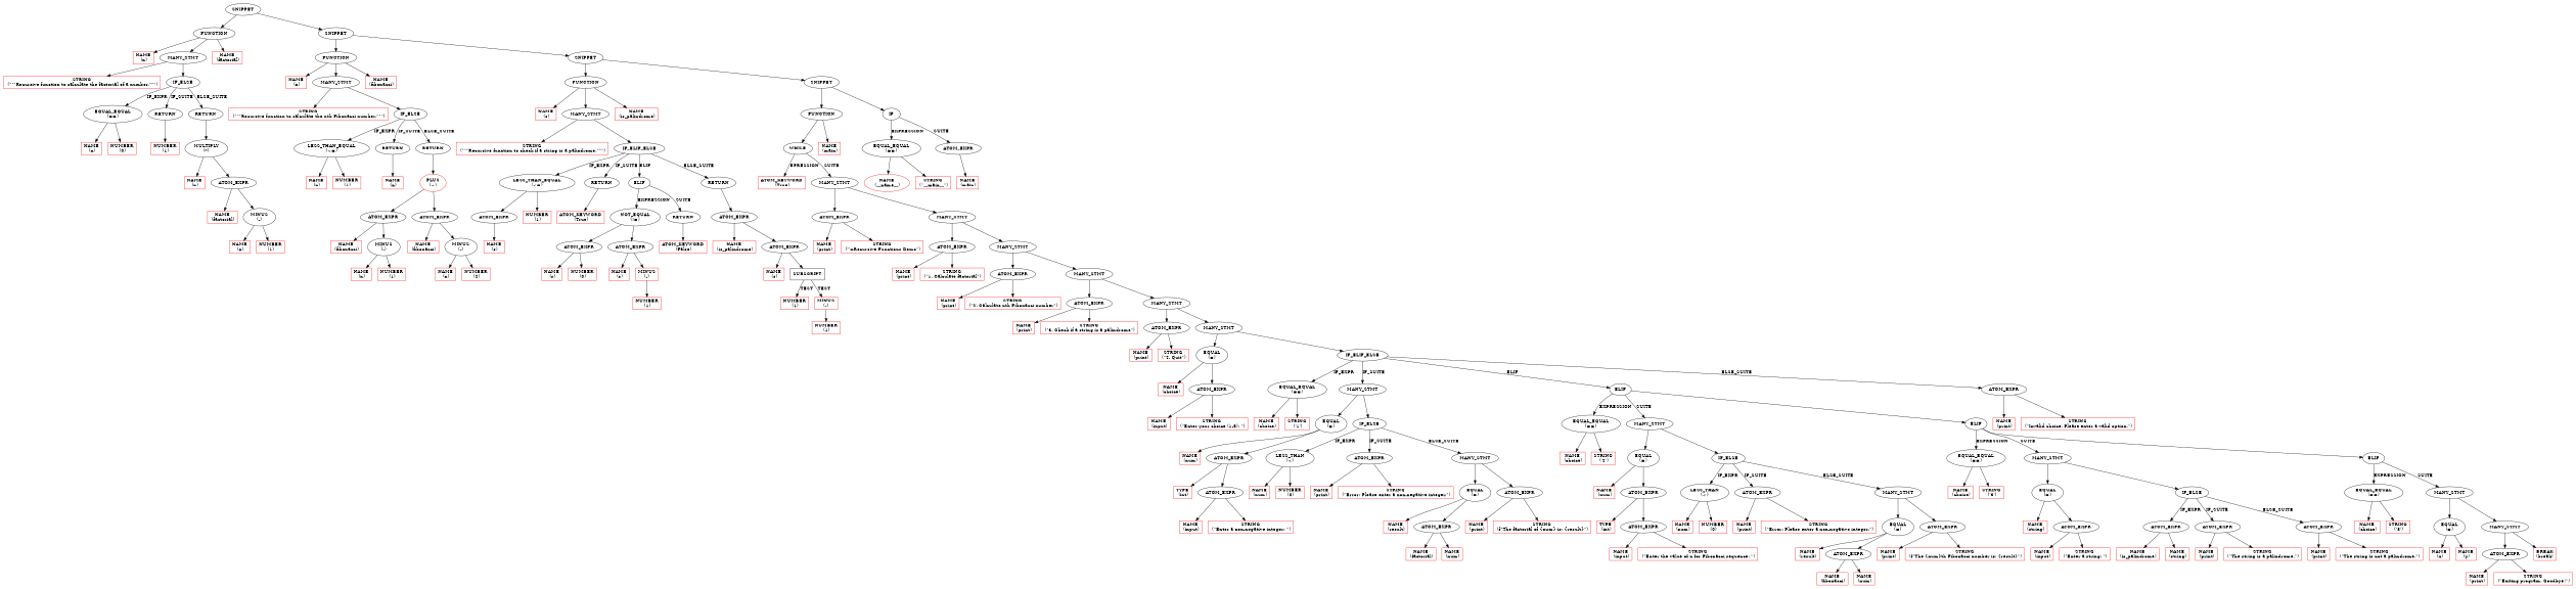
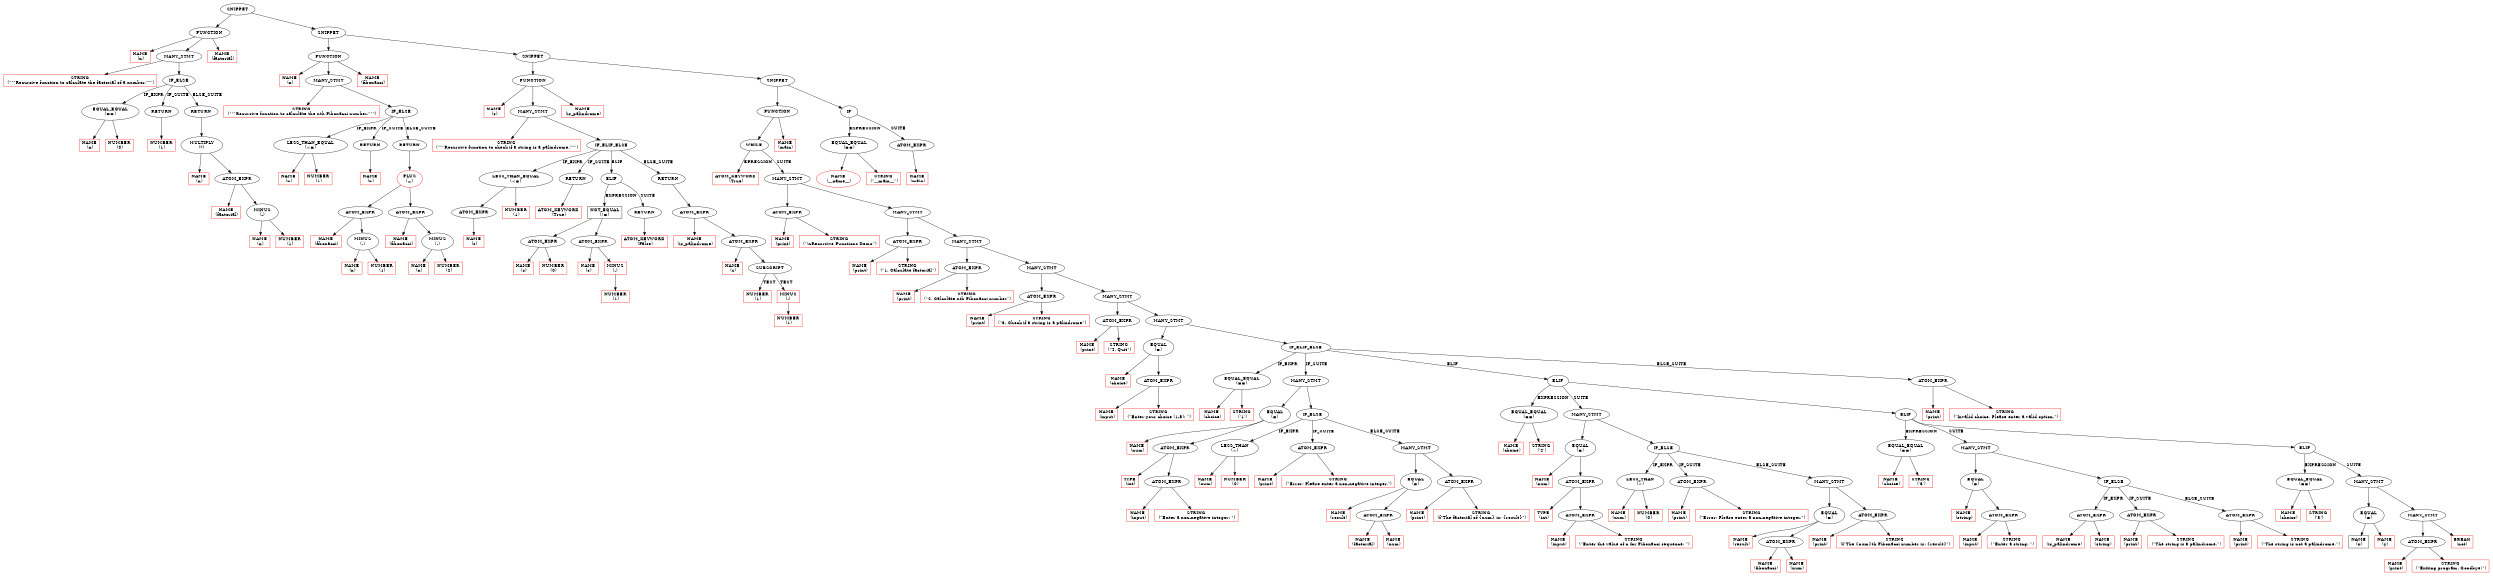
  digraph {
    ordering=out
    node [color=red shape=box]
    n1 [label="NAME\n (n)"]
    n2 [label="STRING\n (\"\"\"Recursive function to calculate the factorial of a number.\"\"\")"]
    n3 [label="NAME\n (n)"]
    n4 [label="EQUAL_EQUAL\n(==)" color="" shape=""]
    n5 [label="NUMBER\n (0)"]
    n6 [label="NUMBER\n (1)"]
    n7 [label=RETURN color="" shape=""]
    n8 [label="NAME\n (n)"]
    n9 [label="MULTIPLY\n(*)" color="" shape=""]
    n10 [label=ATOM_EXPR color="" shape=""]
    n11 [label="NAME\n (factorial)"]
    n12 [label="MINUS\n(-)" color="" shape=""]
    n13 [label="NAME\n (n)"]
    n14 [label="NUMBER\n (1)"]
    n15 [label=RETURN color="" shape=""]
    n16 [label=IF_ELSE color="" shape=""]
    n17 [label=MANY_STMT color="" shape=""]
    n18 [label=FUNCTION color="" shape=""]
    n19 [label="NAME\n (factorial)"]
    n20 [label="NAME\n (n)"]
    n21 [label="STRING\n (\"\"\"Recursive function to calculate the nth Fibonacci number.\"\"\")"]
    n22 [label="NAME\n (n)"]
    n23 [label="LESS_THAN_EQUAL\n(<=)" color="" shape=""]
    n24 [label="NUMBER\n (1)"]
    n25 [label="NAME\n (n)"]
    n26 [label=RETURN color="" shape=""]
    n27 [label="NAME\n (fibonacci)"]
    n28 [label="NAME\n (n)"]
    n29 [label="NUMBER\n (1)"]
    n30 [label="MINUS\n(-)" color="" shape=""]
    n31 [label=ATOM_EXPR color="" shape=""]
    n32 [label="NAME\n (fibonacci)"]
    n33 [label="NAME\n (n)"]
    n34 [label="NUMBER\n (2)"]
    n35 [label="MINUS\n(-)" color="" shape=""]
    n36 [label=ATOM_EXPR color="" shape=""]
    n37 [label="PLUS\n(+)" shape=""]
    n38 [label=RETURN color="" shape=""]
    n39 [label=IF_ELSE color="" shape=""]
    n40 [label=MANY_STMT color="" shape=""]
    n41 [label=FUNCTION color="" shape=""]
    n42 [label="NAME\n (fibonacci)"]
    n43 [label="NAME\n (s)"]
    n44 [label="STRING\n (\"\"\"Recursive function to check if a string is a palindrome.\"\"\")"]
    n45 [label="NAME\n (s)"]
    n46 [label=ATOM_EXPR color="" shape=""]
    n47 [label="LESS_THAN_EQUAL\n(<=)" color="" shape=""]
    n48 [label="NUMBER\n (1)"]
    n49 [label="ATOM_KEYWORD\n (True)"]
    n50 [label=RETURN color="" shape=""]
    n51 [label="NAME\n (s)"]
    n52 [label="NUMBER\n (0)"]
    n53 [label=ATOM_EXPR color="" shape=""]
-   n54 [label="NOT_EQUAL\n(!=)" color="" shape=""]
+   n54 [label="NOT_EQUAL\n(!=)" color=""]
    n55 [label=ATOM_EXPR color="" shape=""]
    n56 [label="NAME\n (s)"]
    n57 [label="MINUS\n(-)"]
    n58 [label="NUMBER\n (1)"]
    n59 [label="ATOM_KEYWORD\n (False)"]
    n60 [label=RETURN color="" shape=""]
    n61 [label=ELIF color="" shape=""]
    n62 [label="NAME\n (is_palindrome)"]
    n63 [label="NAME\n (s)"]
    n64 [label="NUMBER\n (1)"]
    n65 [label="MINUS\n(-)"]
    n66 [label="NUMBER\n (1)"]
-   n67 [label=SUBSCRIPT color=""]
+   n67 [label=SUBSCRIPT color="" shape=""]
    n68 [label=ATOM_EXPR color="" shape=""]
    n69 [label=ATOM_EXPR color="" shape=""]
    n70 [label=RETURN color="" shape=""]
    n71 [label=IF_ELIF_ELSE color="" shape=""]
    n72 [label=MANY_STMT color="" shape=""]
    n73 [label=FUNCTION color="" shape=""]
    n74 [label="NAME\n (is_palindrome)"]
    n75 [label="ATOM_KEYWORD\n (True)"]
    n76 [label="NAME\n (print)"]
    n77 [label="STRING\n (\"\\nRecursive Functions Demo\")"]
    n78 [label=ATOM_EXPR color="" shape=""]
    n79 [label="NAME\n (print)"]
    n80 [label="STRING\n (\"1. Calculate factorial\")"]
    n81 [label=ATOM_EXPR color="" shape=""]
    n82 [label="NAME\n (print)"]
    n83 [label="STRING\n (\"2. Calculate nth Fibonacci number\")"]
    n84 [label=ATOM_EXPR color="" shape=""]
    n85 [label="NAME\n (print)"]
    n86 [label="STRING\n (\"3. Check if a string is a palindrome\")"]
    n87 [label=ATOM_EXPR color="" shape=""]
    n88 [label="NAME\n (print)"]
    n89 [label="STRING\n (\"4. Quit\")"]
    n90 [label=ATOM_EXPR color="" shape=""]
    n91 [label="NAME\n (choice)"]
    n92 [label="NAME\n (input)"]
    n93 [label="STRING\n (\"Enter your choice (1-5): \")"]
    n94 [label=ATOM_EXPR color="" shape=""]
    n95 [label="EQUAL\n(=)" color="" shape=""]
    n96 [label="NAME\n (choice)"]
    n97 [label="EQUAL_EQUAL\n(==)" color="" shape=""]
    n98 [label="STRING\n ('1')"]
    n99 [label="NAME\n (num)"]
    n100 [label="TYPE\n (int)"]
    n101 [label="NAME\n (input)"]
    n102 [label="STRING\n (\"Enter a non-negative integer: \")"]
    n103 [label=ATOM_EXPR color="" shape=""]
    n104 [label=ATOM_EXPR color="" shape=""]
    n105 [label="EQUAL\n(=)" color="" shape=""]
    n106 [label="NAME\n (num)"]
    n107 [label="LESS_THAN\n(<)" color="" shape=""]
    n108 [label="NUMBER\n (0)"]
    n109 [label="NAME\n (print)"]
    n110 [label="STRING\n (\"Error: Please enter a non-negative integer.\")"]
    n111 [label=ATOM_EXPR color="" shape=""]
    n112 [label="NAME\n (result)"]
    n113 [label="NAME\n (factorial)"]
    n114 [label="NAME\n (num)"]
    n115 [label=ATOM_EXPR color="" shape=""]
    n116 [label="EQUAL\n(=)" color="" shape=""]
    n117 [label="NAME\n (print)"]
    n118 [label="STRING\n (f\"The factorial of {num} is: {result}\")"]
    n119 [label=ATOM_EXPR color="" shape=""]
    n120 [label=MANY_STMT color="" shape=""]
    n121 [label=IF_ELSE color="" shape=""]
    n122 [label=MANY_STMT color="" shape=""]
    n123 [label="NAME\n (choice)"]
    n124 [label="EQUAL_EQUAL\n(==)" color="" shape=""]
    n125 [label="STRING\n ('2')"]
    n126 [label="NAME\n (num)"]
    n127 [label="TYPE\n (int)"]
    n128 [label="NAME\n (input)"]
    n129 [label="STRING\n (\"Enter the value of n for Fibonacci sequence: \")"]
    n130 [label=ATOM_EXPR color="" shape=""]
    n131 [label=ATOM_EXPR color="" shape=""]
    n132 [label="EQUAL\n(=)" color="" shape=""]
    n133 [label="NAME\n (num)"]
    n134 [label="LESS_THAN\n(<)" color="" shape=""]
    n135 [label="NUMBER\n (0)"]
    n136 [label="NAME\n (print)"]
    n137 [label="STRING\n (\"Error: Please enter a non-negative integer.\")"]
    n138 [label=ATOM_EXPR color="" shape=""]
    n139 [label="NAME\n (result)"]
    n140 [label="NAME\n (fibonacci)"]
    n141 [label="NAME\n (num)"]
    n142 [label=ATOM_EXPR color="" shape=""]
    n143 [label="EQUAL\n(=)" color="" shape=""]
    n144 [label="NAME\n (print)"]
    n145 [label="STRING\n (f\"The {num}th Fibonacci number is: {result}\")"]
    n146 [label=ATOM_EXPR color="" shape=""]
    n147 [label=MANY_STMT color="" shape=""]
    n148 [label=IF_ELSE color="" shape=""]
    n149 [label=MANY_STMT color="" shape=""]
    n150 [label="NAME\n (choice)"]
    n151 [label="EQUAL_EQUAL\n(==)" color="" shape=""]
    n152 [label="STRING\n ('3')"]
    n153 [label="NAME\n (string)"]
    n154 [label="NAME\n (input)"]
    n155 [label="STRING\n (\"Enter a string: \")"]
    n156 [label=ATOM_EXPR color="" shape=""]
    n157 [label="EQUAL\n(=)" color="" shape=""]
    n158 [label="NAME\n (is_palindrome)"]
    n159 [label="NAME\n (string)"]
    n160 [label=ATOM_EXPR color="" shape=""]
    n161 [label="NAME\n (print)"]
    n162 [label="STRING\n (\"The string is a palindrome.\")"]
    n163 [label=ATOM_EXPR color="" shape=""]
    n164 [label="NAME\n (print)"]
    n165 [label="STRING\n (\"The string is not a palindrome.\")"]
    n166 [label=ATOM_EXPR color="" shape=""]
    n167 [label=IF_ELSE color="" shape=""]
    n168 [label=MANY_STMT color="" shape=""]
    n169 [label="NAME\n (choice)"]
    n170 [label="EQUAL_EQUAL\n(==)" color="" shape=""]
    n171 [label="STRING\n ('8')"]
-   n172 [label="NAME\n (x)"]
+   n172 [color=black label="NAME\n (x)"]
    n173 [label="NAME\n (y)"]
    n174 [label="EQUAL\n(=)" color="" shape=""]
    n175 [label="NAME\n (print)"]
    n176 [label="STRING\n (\"Exiting program. Goodbye!\")"]
    n177 [label=ATOM_EXPR color="" shape=""]
-   n178 [label="BREAK\n(break)"]
+   n178 [label="BREAK\n(not)"]
    n179 [label=MANY_STMT color="" shape=""]
    n180 [label=MANY_STMT color="" shape=""]
    n181 [label=ELIF color="" shape=""]
    n182 [label=ELIF color="" shape=""]
    n183 [label=ELIF color="" shape=""]
    n184 [label="NAME\n (print)"]
    n185 [label="STRING\n (\"Invalid choice. Please enter a valid option.\")"]
    n186 [label=ATOM_EXPR color="" shape=""]
    n187 [label=IF_ELIF_ELSE color="" shape=""]
    n188 [label=MANY_STMT color="" shape=""]
    n189 [label=MANY_STMT color="" shape=""]
    n190 [label=MANY_STMT color="" shape=""]
    n191 [label=MANY_STMT color="" shape=""]
    n192 [label=MANY_STMT color="" shape=""]
    n193 [label=MANY_STMT color="" shape=""]
    n194 [label=WHILE color="" shape=""]
    n195 [label=FUNCTION color="" shape=""]
    n196 [label="NAME\n (main)"]
    n197 [label="NAME\n (__name__)" shape=ellipse]
    n198 [label="EQUAL_EQUAL\n(==)" color="" shape=""]
    n199 [label="STRING\n (\"__main__\")"]
    n200 [label="NAME\n (main)"]
    n201 [label=ATOM_EXPR color="" shape=""]
    n202 [label=IF color="" shape=""]
    n203 [label=SNIPPET color="" shape=""]
    n204 [label=SNIPPET color="" shape=""]
    n205 [label=SNIPPET color="" shape=""]
    n206 [label=SNIPPET color="" shape=""]
    n4 -> n3
    n4 -> n5
    n7 -> n6
    n9 -> n8
    n9 -> n10
    n10 -> n11
    n10 -> n12
    n12 -> n13
    n12 -> n14
    n15 -> n9
    n16 -> n4 [label=IF_EXPR]
    n16 -> n7 [label=IF_SUITE]
    n16 -> n15 [label=ELSE_SUITE]
    n17 -> n2
    n17 -> n16
    n18 -> n1
    n18 -> n17
    n18 -> n19
    n23 -> n22
    n23 -> n24
    n26 -> n25
    n30 -> n28
    n30 -> n29
    n31 -> n27
    n31 -> n30
    n35 -> n33
    n35 -> n34
    n36 -> n32
    n36 -> n35
    n37 -> n31
    n37 -> n36
    n38 -> n37
    n39 -> n23 [label=IF_EXPR]
    n39 -> n26 [label=IF_SUITE]
    n39 -> n38 [label=ELSE_SUITE]
    n40 -> n21
    n40 -> n39
    n41 -> n20
    n41 -> n40
    n41 -> n42
    n46 -> n45
    n47 -> n46
    n47 -> n48
    n50 -> n49
    n53 -> n51
    n53 -> n52
    n54 -> n53
    n54 -> n55
    n55 -> n56
    n55 -> n57
    n57 -> n58
    n60 -> n59
    n61 -> n54 [label=EXPRESSION]
    n61 -> n60 [label=SUITE]
    n65 -> n66
    n67 -> n64 [label=TEST]
    n67 -> n65 [label=TEST]
    n68 -> n63
    n68 -> n67
    n69 -> n62
    n69 -> n68
    n70 -> n69
    n71 -> n47 [label=IF_EXPR]
    n71 -> n50 [label=IF_SUITE]
    n71 -> n61 [label=ELIF]
    n71 -> n70 [label=ELSE_SUITE]
    n72 -> n44
    n72 -> n71
    n73 -> n43
    n73 -> n72
    n73 -> n74
    n78 -> n76
    n78 -> n77
    n81 -> n79
    n81 -> n80
    n84 -> n82
    n84 -> n83
    n87 -> n85
    n87 -> n86
    n90 -> n88
    n90 -> n89
    n94 -> n92
    n94 -> n93
    n95 -> n91
    n95 -> n94
    n97 -> n96
    n97 -> n98
    n103 -> n101
    n103 -> n102
    n104 -> n100
    n104 -> n103
    n105 -> n99
    n105 -> n104
    n107 -> n106
    n107 -> n108
    n111 -> n109
    n111 -> n110
    n115 -> n113
    n115 -> n114
    n116 -> n112
    n116 -> n115
    n119 -> n117
    n119 -> n118
    n120 -> n116
    n120 -> n119
    n121 -> n107 [label=IF_EXPR]
    n121 -> n111 [label=IF_SUITE]
    n121 -> n120 [label=ELSE_SUITE]
    n122 -> n105
    n122 -> n121
    n124 -> n123
    n124 -> n125
    n130 -> n128
    n130 -> n129
    n131 -> n127
    n131 -> n130
    n132 -> n126
    n132 -> n131
    n134 -> n133
    n134 -> n135
    n138 -> n136
    n138 -> n137
    n142 -> n140
    n142 -> n141
    n143 -> n139
    n143 -> n142
    n146 -> n144
    n146 -> n145
    n147 -> n143
    n147 -> n146
    n148 -> n134 [label=IF_EXPR]
    n148 -> n138 [label=IF_SUITE]
    n148 -> n147 [label=ELSE_SUITE]
    n149 -> n132
    n149 -> n148
    n151 -> n150
    n151 -> n152
    n156 -> n154
    n156 -> n155
    n157 -> n153
    n157 -> n156
    n160 -> n158
    n160 -> n159
    n163 -> n161
    n163 -> n162
    n166 -> n164
    n166 -> n165
    n167 -> n160 [label=IF_EXPR]
    n167 -> n163 [label=IF_SUITE]
    n167 -> n166 [label=ELSE_SUITE]
    n168 -> n157
    n168 -> n167
    n170 -> n169
    n170 -> n171
    n174 -> n172
    n174 -> n173
    n177 -> n175
    n177 -> n176
    n179 -> n177
    n179 -> n178
    n180 -> n174
    n180 -> n179
    n181 -> n170 [label=EXPRESSION]
    n181 -> n180 [label=SUITE]
    n182 -> n151 [label=EXPRESSION]
    n182 -> n168 [label=SUITE]
    n182 -> n181
    n183 -> n124 [label=EXPRESSION]
    n183 -> n149 [label=SUITE]
    n183 -> n182
    n186 -> n184
    n186 -> n185
    n187 -> n97 [label=IF_EXPR]
    n187 -> n122 [label=IF_SUITE]
    n187 -> n183 [label=ELIF]
    n187 -> n186 [label=ELSE_SUITE]
    n188 -> n95
    n188 -> n187
    n189 -> n90
    n189 -> n188
    n190 -> n87
    n190 -> n189
    n191 -> n84
    n191 -> n190
    n192 -> n81
    n192 -> n191
    n193 -> n78
    n193 -> n192
    n194 -> n75 [label=EPRESSION]
    n194 -> n193 [label=SUITE]
    n195 -> n194
    n195 -> n196
    n198 -> n197
    n198 -> n199
    n201 -> n200
    n202 -> n198 [label=EXPRESSION]
    n202 -> n201 [label=SUITE]
    n203 -> n195
    n203 -> n202
    n204 -> n73
    n204 -> n203
    n205 -> n41
    n205 -> n204
    n206 -> n18
    n206 -> n205
  }
